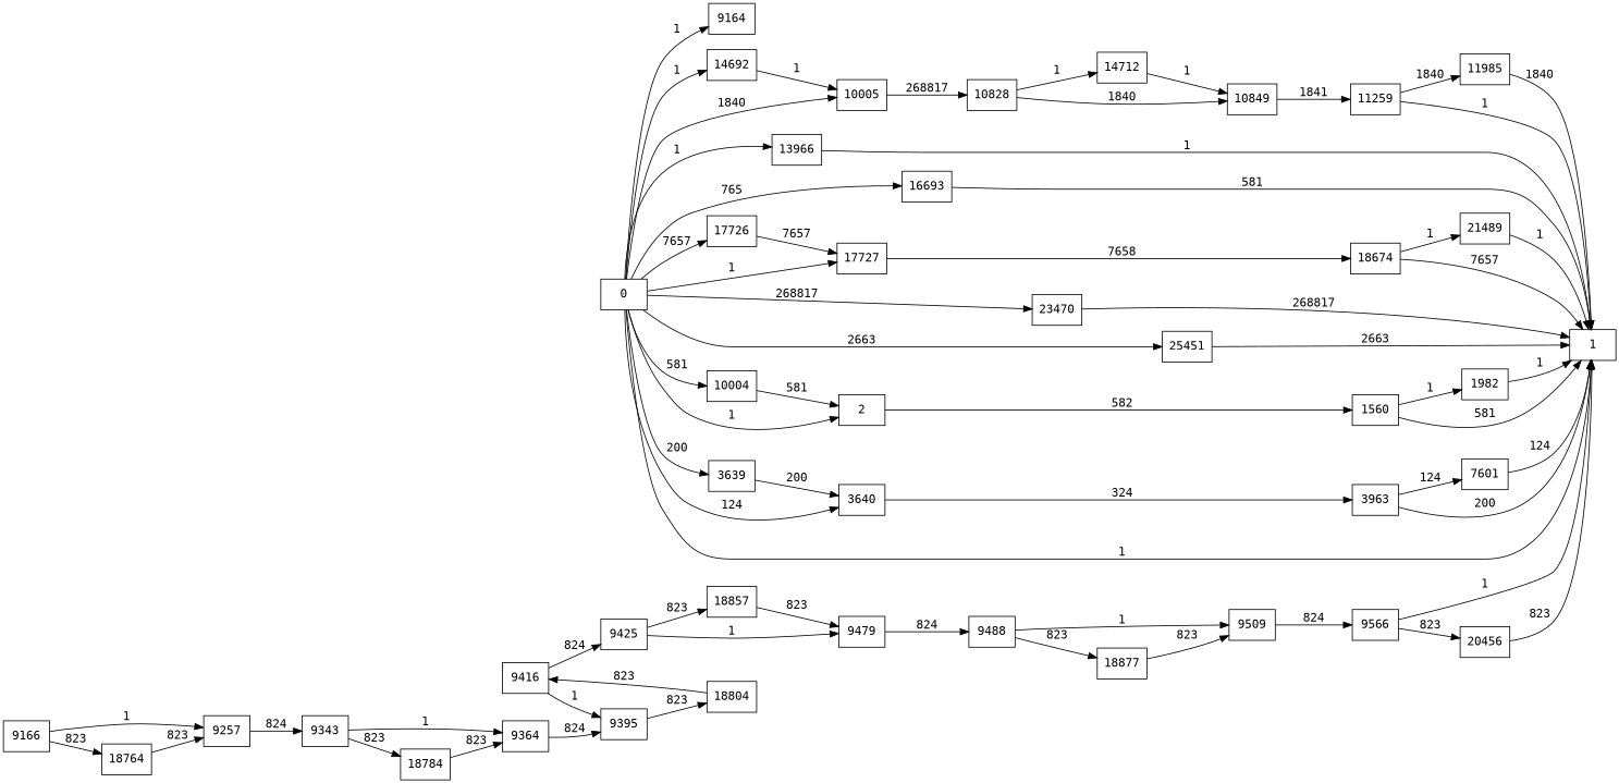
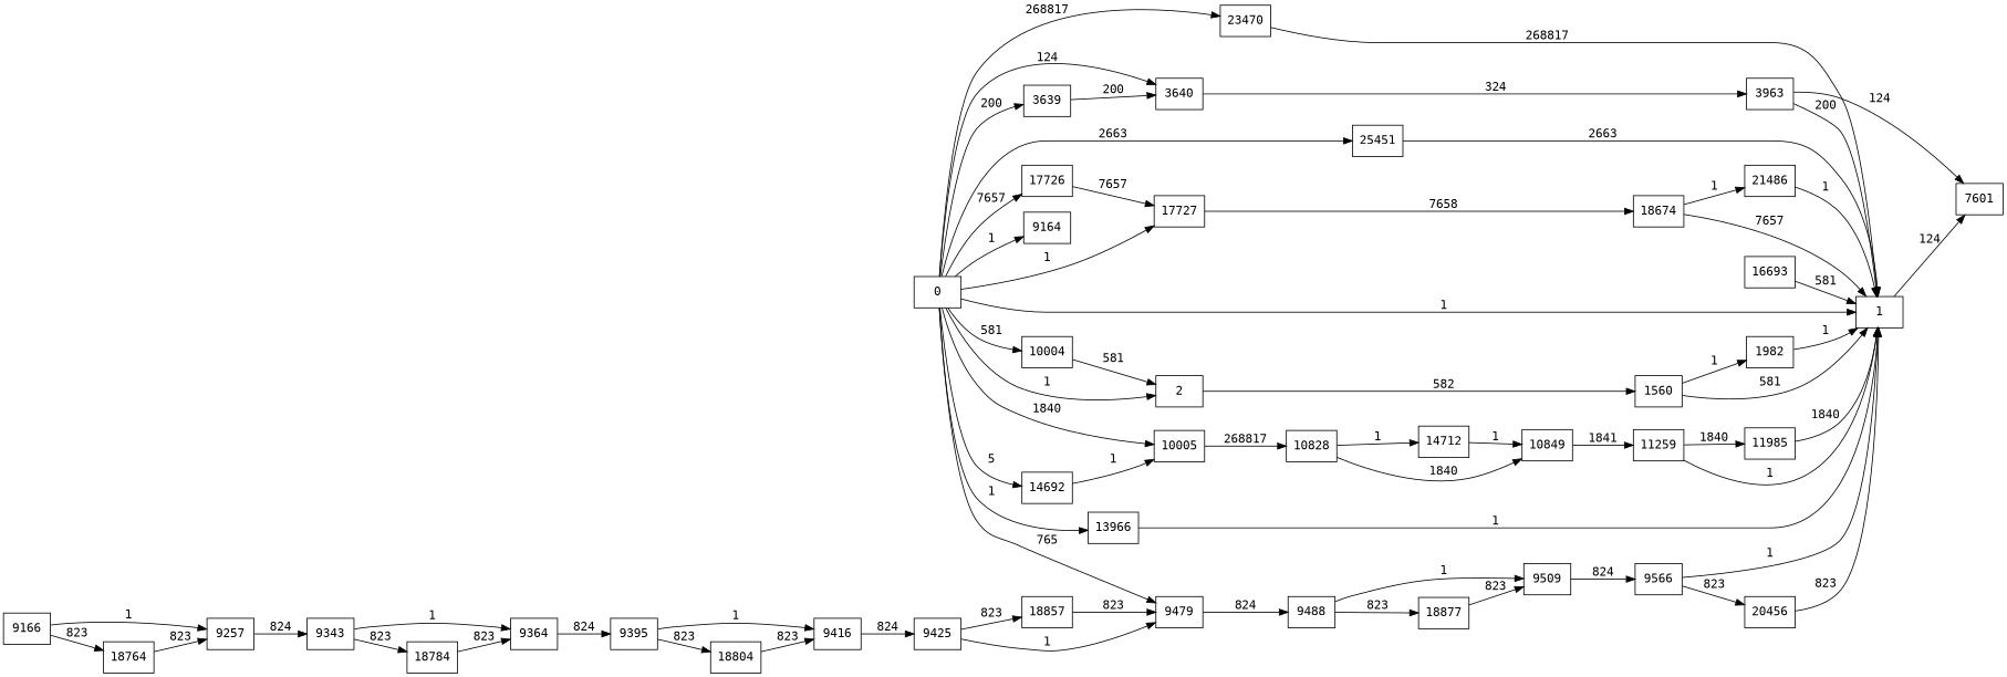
  digraph {
    fontname="DejaVu Sans Mono"
    rankdir=LR
    node [fontname="DejaVu Sans Mono" shape=rectangle]
    edge [fontname="DejaVu Sans Mono"]
    2
    1560
    1
    1982
    3639
    3640
    3963
    7601
    9166
    9257
    18764
    9343
    9364
    18784
    9395
    9416
    18804
    9425
    9479
    18857
    9488
    9509
    18877
    9566
    20456
    10004
    10005
    10828
    10849
    14712
    11259
    11985
    13966
    14692
    16693
    17726
    17727
    18674
-   21489
+   21489 [label=21486]
    23470
    25451
    0
    9164
    2 -> 1560 [label=582]
    1560 -> 1 [label=581]
    1560 -> 1982 [label=1]
    1982 -> 1 [label=1]
    3639 -> 3640 [label=200]
    3640 -> 3963 [label=324]
    3963 -> 1 [label=200]
    3963 -> 7601 [label=124]
-   7601 -> 1 [label=124]
+   1 -> 7601 [label=124]
    9166 -> 9257 [label=1]
    9166 -> 18764 [label=823]
    9257 -> 9343 [label=824]
    18764 -> 9257 [label=823]
    9343 -> 9364 [label=1]
    9343 -> 18784 [label=823]
    9364 -> 9395 [label=824]
    18784 -> 9364 [label=823]
-   9416 -> 9395 [label=1]
+   9395 -> 9416 [label=1]
    9395 -> 18804 [label=823]
    9416 -> 9425 [label=824]
    18804 -> 9416 [label=823]
    9425 -> 9479 [label=1]
    9425 -> 18857 [label=823]
    9479 -> 9488 [label=824]
    18857 -> 9479 [label=823]
    9488 -> 9509 [label=1]
    9488 -> 18877 [label=823]
    9509 -> 9566 [label=824]
    18877 -> 9509 [label=823]
    9566 -> 1 [label=1]
    9566 -> 20456 [label=823]
    20456 -> 1 [label=823]
    10004 -> 2 [label=581]
    10005 -> 10828 [label=268817]
    10828 -> 10849 [label=1840]
    10828 -> 14712 [label=1]
    10849 -> 11259 [label=1841]
    14712 -> 10849 [label=1]
    11259 -> 1 [label=1]
    11259 -> 11985 [label=1840]
    11985 -> 1 [label=1840]
    13966 -> 1 [label=1]
    14692 -> 10005 [label=1]
    16693 -> 1 [label=581]
    17726 -> 17727 [label=7657]
    17727 -> 18674 [label=7658]
    18674 -> 1 [label=7657]
    18674 -> 21489 [label=1]
    21489 -> 1 [label=1]
    23470 -> 1 [label=268817]
    25451 -> 1 [label=2663]
    0 -> 2 [label=1]
    0 -> 1 [label=1]
    0 -> 3639 [label=200]
    0 -> 3640 [label=124]
    0 -> 10004 [label=581]
    0 -> 10005 [label=1840]
    0 -> 13966 [label=1]
-   0 -> 14692 [label=1]
-   0 -> 16693 [label=765]
+   0 -> 14692 [label=5]
+   0 -> 9479 [label=765]
    0 -> 17726 [label=7657]
    0 -> 17727 [label=1]
    0 -> 23470 [label=268817]
    0 -> 25451 [label=2663]
    0 -> 9164 [label=1]
  }
